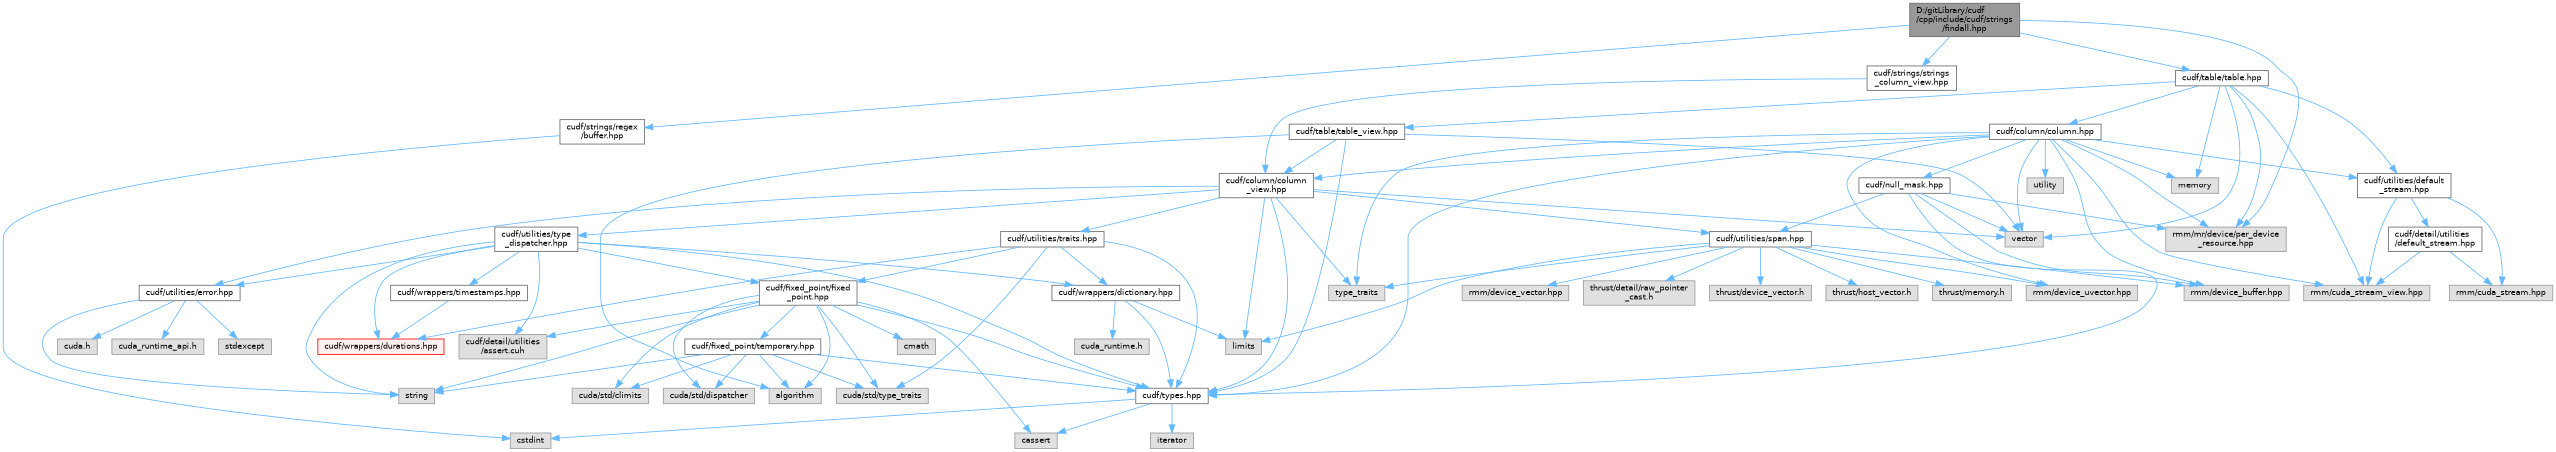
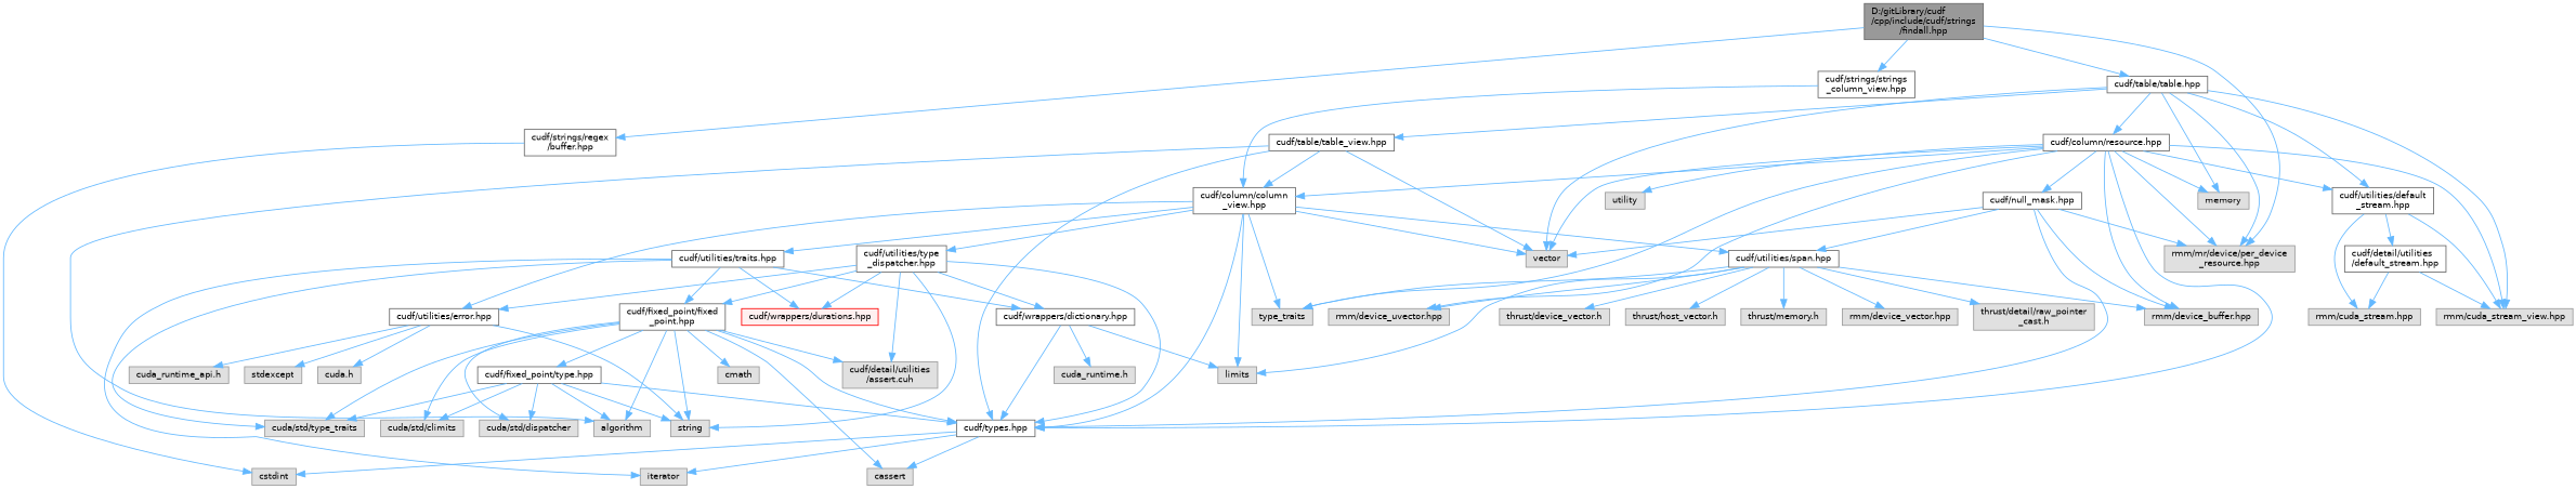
  digraph {
    node [color=grey60 fillcolor="#E0E0E0" fontname=Helvetica fontsize=10 shape=box style=filled]
    edge [color=steelblue1 fontname=Helvetica fontsize=10 labelfontname=Helvetica labelfontsize=10 style=solid]
    n1 [color=gray40 fillcolor=grey60 fontcolor=black height=0.2 label="D:/gitLibrary/cudf\l/cpp/include/cudf/strings\l/findall.hpp" width=0.4]
    n2 [color=grey40 fillcolor=white height=0.2 label="cudf/strings/regex\l/buffer.hpp" width=0.4]
    n3 [color=grey40 fillcolor=white height=0.2 label="cudf/strings/strings\l_column_view.hpp" width=0.4]
    n4 [color=grey40 fillcolor=white height=0.2 label="cudf/table/table.hpp" width=0.4]
    n5 [height=0.2 label="rmm/mr/device/per_device\l_resource.hpp" width=0.4]
    n6 [height=0.2 label=cstdint width=0.4]
    n7 [color=grey40 fillcolor=white height=0.2 label="cudf/column/column\l_view.hpp" width=0.4]
    n8 [height=0.2 label=vector width=0.4]
-   n9 [color=grey40 fillcolor=white height=0.2 label="cudf/column/column.hpp" width=0.4]
+   n9 [color=grey40 fillcolor=white height=0.2 label="cudf/column/resource.hpp" width=0.4]
    n10 [color=grey40 fillcolor=white height=0.2 label="cudf/utilities/default\l_stream.hpp" width=0.4]
    n11 [height=0.2 label="rmm/cuda_stream_view.hpp" width=0.4]
    n12 [height=0.2 label=memory width=0.4]
    n13 [color=grey40 fillcolor=white height=0.2 label="cudf/table/table_view.hpp" width=0.4]
    n14 [color=grey40 fillcolor=white height=0.2 label="cudf/types.hpp" width=0.4]
    n15 [color=grey40 fillcolor=white height=0.2 label="cudf/utilities/error.hpp" width=0.4]
    n16 [color=grey40 fillcolor=white height=0.2 label="cudf/utilities/span.hpp" width=0.4]
    n17 [height=0.2 label=limits width=0.4]
    n18 [height=0.2 label=type_traits width=0.4]
    n19 [color=grey40 fillcolor=white height=0.2 label="cudf/utilities/traits.hpp" width=0.4]
    n20 [color=grey40 fillcolor=white height=0.2 label="cudf/utilities/type\l_dispatcher.hpp" width=0.4]
    n21 [height=0.2 label=cassert width=0.4]
    n22 [height=0.2 label=iterator width=0.4]
    n23 [height=0.2 label="cuda.h" width=0.4]
    n24 [height=0.2 label="cuda_runtime_api.h" width=0.4]
    n25 [height=0.2 label=stdexcept width=0.4]
    n26 [height=0.2 label=string width=0.4]
    n27 [height=0.2 label="rmm/device_buffer.hpp" width=0.4]
    n28 [height=0.2 label="rmm/device_uvector.hpp" width=0.4]
    n29 [height=0.2 label="rmm/device_vector.hpp" width=0.4]
    n30 [height=0.2 label="thrust/detail/raw_pointer\l_cast.h" width=0.4]
    n31 [height=0.2 label="thrust/device_vector.h" width=0.4]
    n32 [height=0.2 label="thrust/host_vector.h" width=0.4]
    n33 [height=0.2 label="thrust/memory.h" width=0.4]
    n34 [color=grey40 fillcolor=white height=0.2 label="cudf/fixed_point/fixed\l_point.hpp" width=0.4]
    n35 [height=0.2 label="cuda/std/type_traits" width=0.4]
    n36 [color=grey40 fillcolor=white height=0.2 label="cudf/wrappers/dictionary.hpp" width=0.4]
    n37 [color=red fillcolor="#FFF0F0" height=0.2 label="cudf/wrappers/durations.hpp" width=0.4]
-   n38 [color=grey40 fillcolor=white height=0.2 label="cudf/wrappers/timestamps.hpp" width=0.4]
    n39 [height=0.2 label="cudf/detail/utilities\l/assert.cuh" width=0.4]
-   n40 [color=grey40 fillcolor=white height=0.2 label="cudf/fixed_point/temporary.hpp" width=0.4]
+   n40 [color=grey40 fillcolor=white height=0.2 label="cudf/fixed_point/type.hpp" width=0.4]
    n41 [height=0.2 label="cuda/std/climits" width=0.4]
    n42 [height=0.2 label="cuda/std/dispatcher" width=0.4]
    n43 [height=0.2 label=algorithm width=0.4]
    n44 [height=0.2 label=cmath width=0.4]
    n45 [height=0.2 label="cuda_runtime.h" width=0.4]
    n46 [color=grey40 fillcolor=white height=0.2 label="cudf/null_mask.hpp" width=0.4]
    n47 [height=0.2 label=utility width=0.4]
    n48 [color=grey40 fillcolor=white height=0.2 label="cudf/detail/utilities\l/default_stream.hpp" width=0.4]
    n49 [height=0.2 label="rmm/cuda_stream.hpp" width=0.4]
    n1 -> n2
    n1 -> n3
    n1 -> n4
    n1 -> n5
    n2 -> n6
    n3 -> n7
    n4 -> n5
    n4 -> n8
    n4 -> n9
    n4 -> n10
    n4 -> n11
    n4 -> n12
    n4 -> n13
    n7 -> n8
    n7 -> n14
    n7 -> n15
    n7 -> n16
    n7 -> n17
    n7 -> n18
    n7 -> n19
    n7 -> n20
    n9 -> n5
    n9 -> n7
    n9 -> n8
    n9 -> n10
    n9 -> n11
    n9 -> n12
    n9 -> n14
    n9 -> n18
    n9 -> n27
    n9 -> n28
    n9 -> n46
    n9 -> n47
    n10 -> n11
    n10 -> n48
    n10 -> n49
    n13 -> n7
    n13 -> n8
    n13 -> n14
    n13 -> n43
    n14 -> n6
    n14 -> n21
    n14 -> n22
    n15 -> n23
    n15 -> n24
    n15 -> n25
    n15 -> n26
    n16 -> n17
    n16 -> n18
    n16 -> n27
    n16 -> n28
    n16 -> n29
    n16 -> n30
    n16 -> n31
    n16 -> n32
    n16 -> n33
-   n19 -> n14
+   n19 -> n22
    n19 -> n34
    n19 -> n35
    n19 -> n36
    n19 -> n37
    n20 -> n14
    n20 -> n15
    n20 -> n26
    n20 -> n34
    n20 -> n36
    n20 -> n37
-   n20 -> n38
    n20 -> n39
    n34 -> n14
    n34 -> n21
    n34 -> n26
    n34 -> n35
    n34 -> n39
    n34 -> n40
    n34 -> n41
    n34 -> n42
    n34 -> n43
    n34 -> n44
    n36 -> n14
    n36 -> n17
    n36 -> n45
-   n38 -> n37
    n40 -> n14
    n40 -> n26
    n40 -> n35
    n40 -> n41
    n40 -> n42
    n40 -> n43
    n46 -> n5
    n46 -> n8
    n46 -> n14
    n46 -> n16
    n46 -> n27
    n48 -> n11
    n48 -> n49
  }
